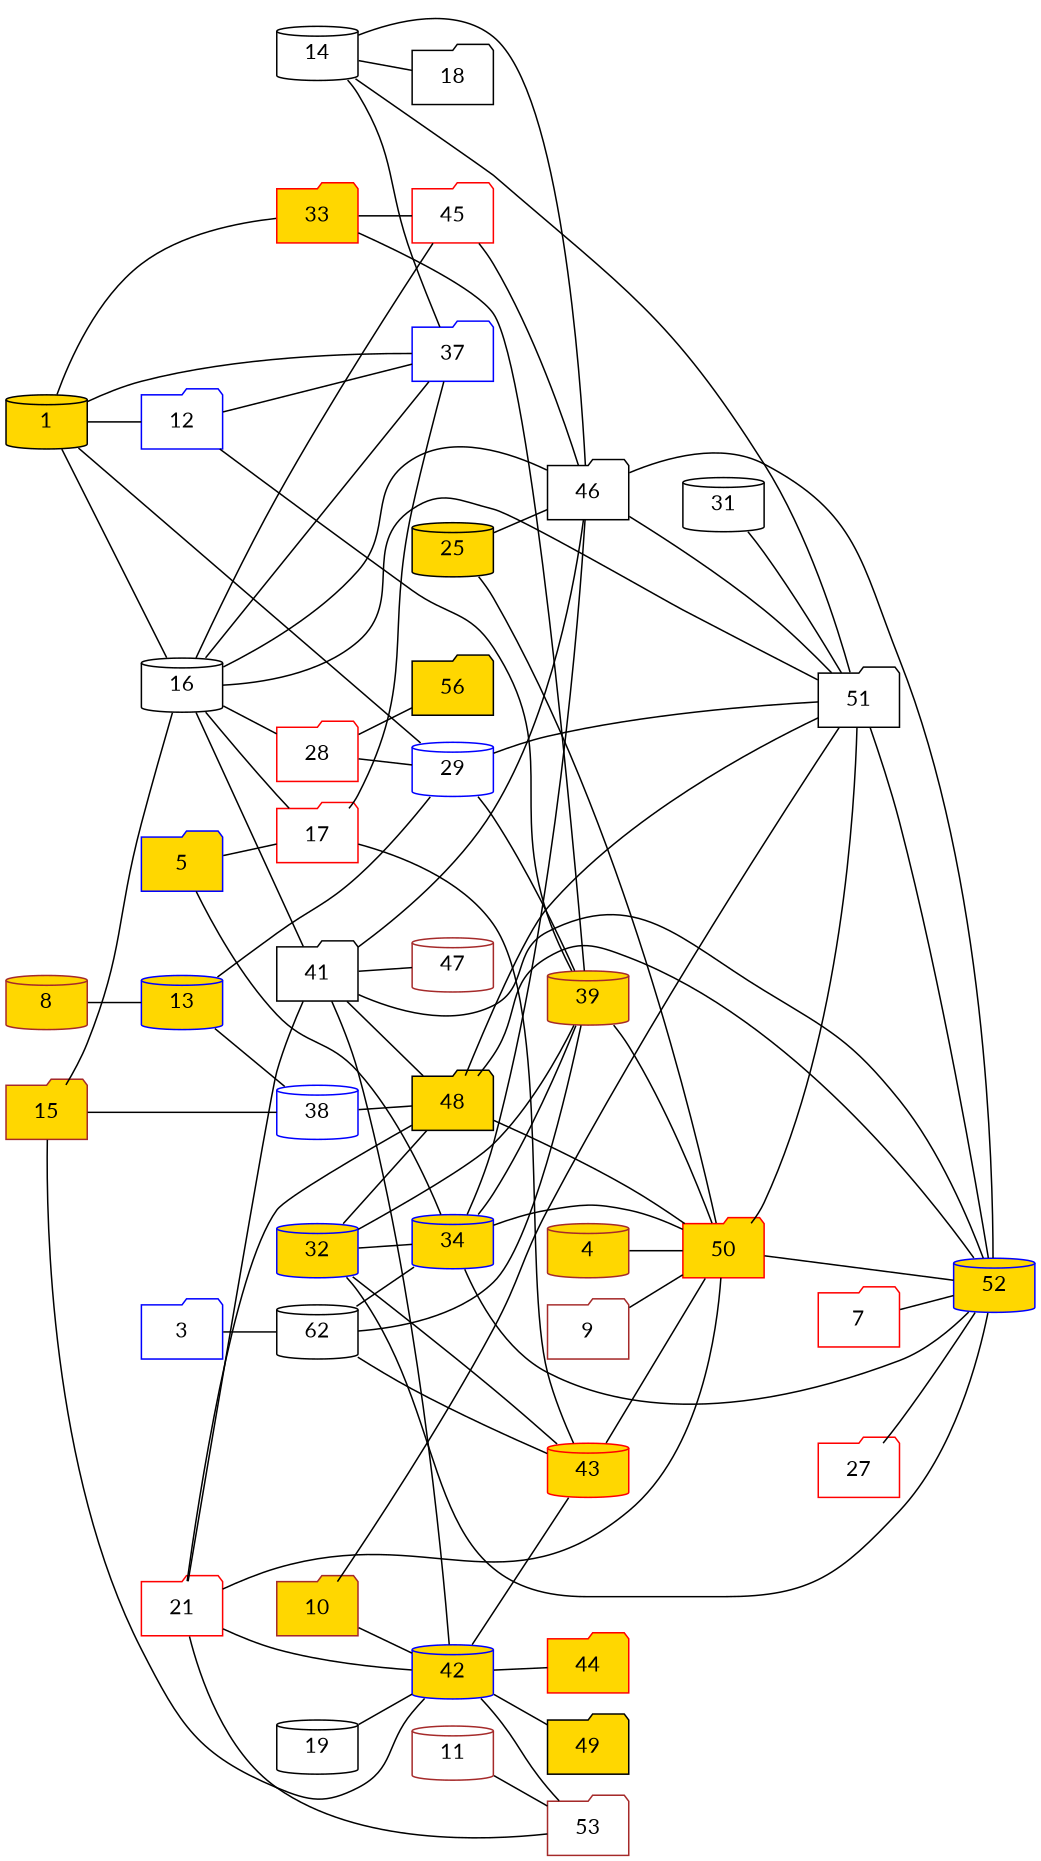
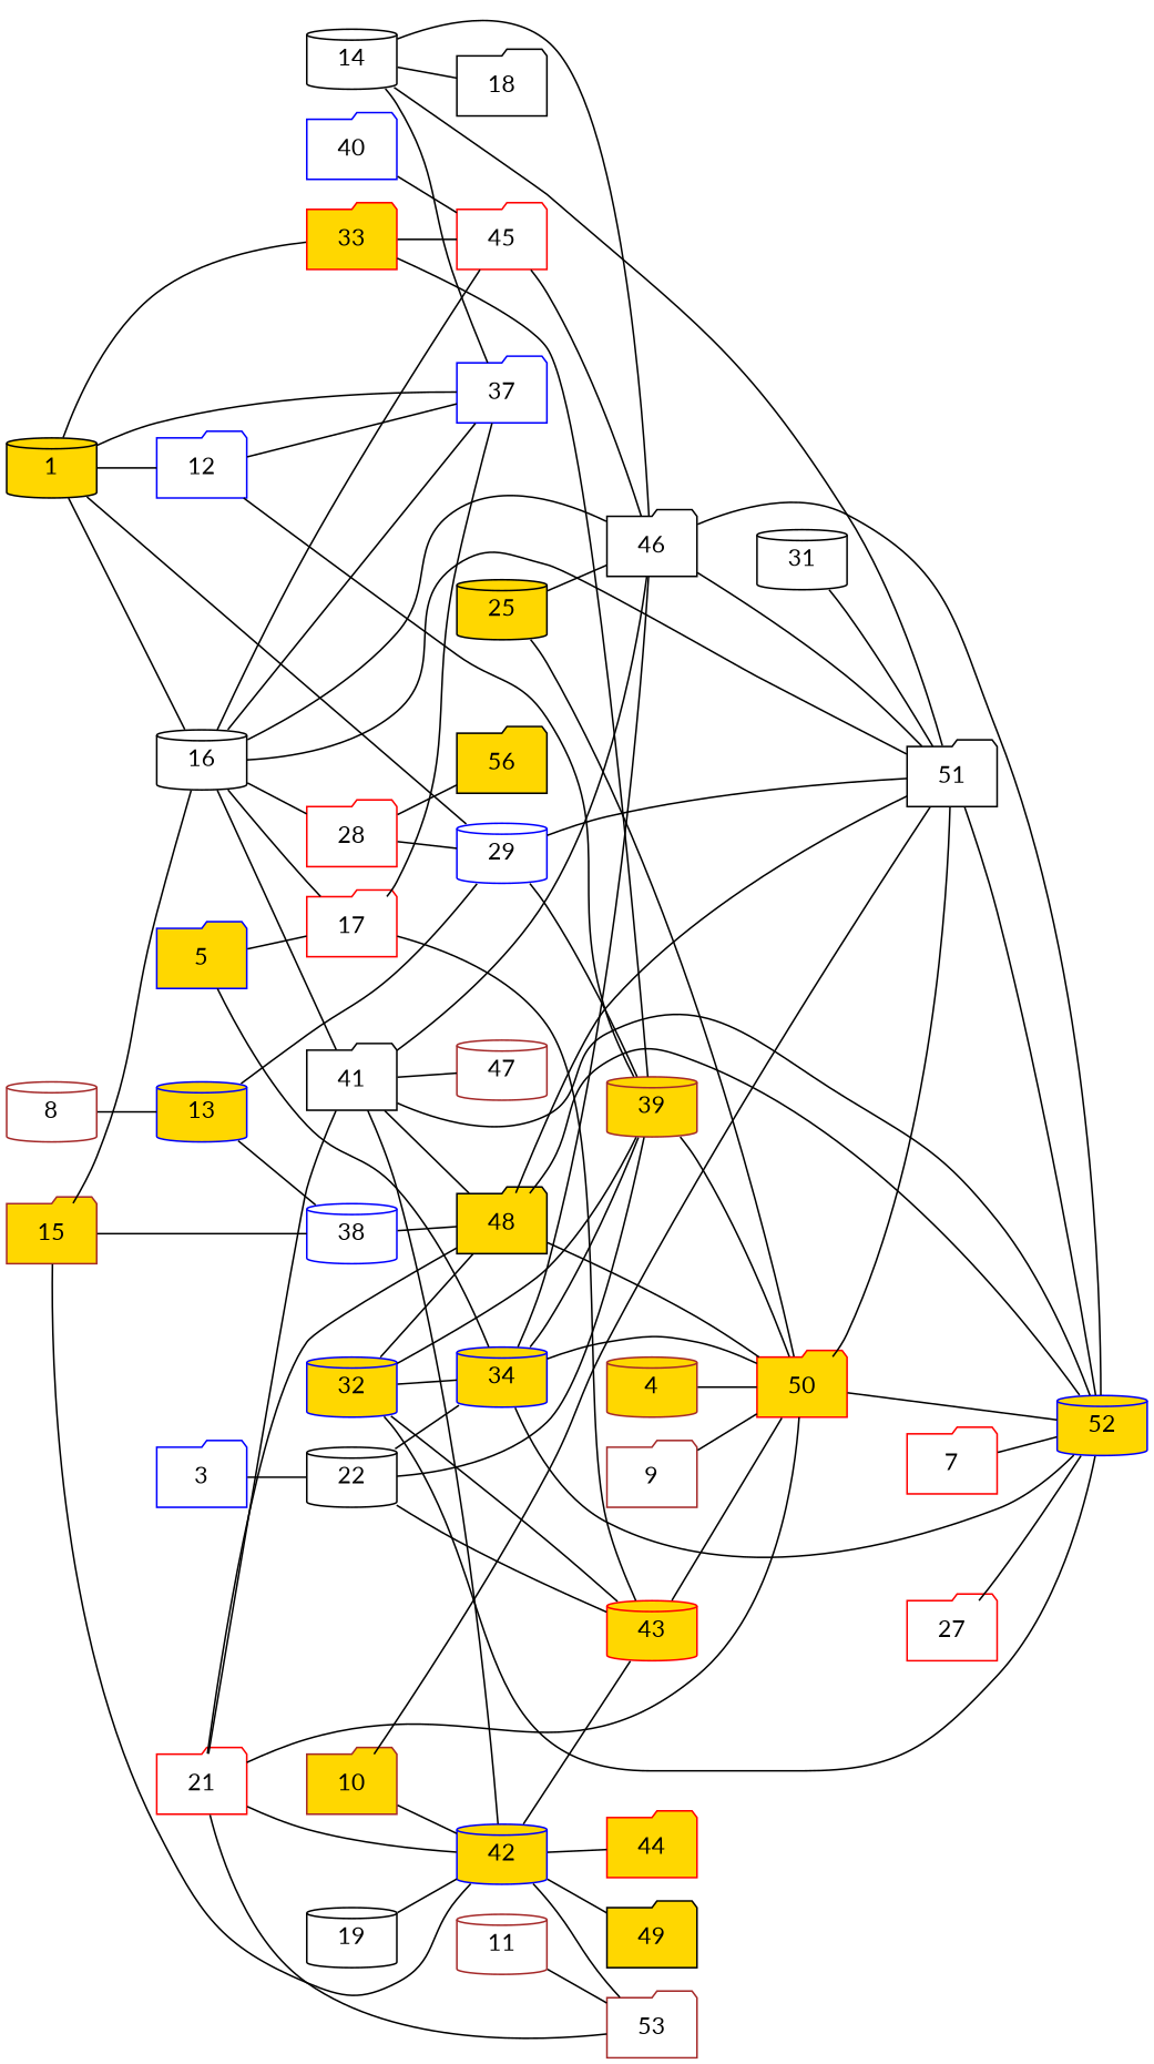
  graph {
    fontname=Lato
    rankdir=LR
    node [color=black fillcolor=white fontname=Lato shape=folder style=filled]
    edge [fontname=Lato weight=1.0]
    1 [fillcolor=gold shape=cylinder]
    12 [color=blue]
    16 [shape=cylinder]
    29 [color=blue shape=cylinder]
    33 [color=red fillcolor=gold]
    37 [color=blue]
    39 [color=brown fillcolor=gold shape=cylinder]
    17 [color=red]
    51
    46
    28 [color=red]
    41
    45 [color=red]
    3 [color=blue]
-   22 [shape=cylinder label=62]
+   22 [shape=cylinder]
    34 [color=blue fillcolor=gold shape=cylinder]
    43 [color=red fillcolor=gold shape=cylinder]
    4 [color=brown fillcolor=gold shape=cylinder]
    50 [color=red fillcolor=gold]
    52 [color=blue fillcolor=gold shape=cylinder]
    5 [color=blue fillcolor=gold]
    7 [color=red]
-   8 [color=brown fillcolor=gold shape=cylinder]
+   8 [color=brown shape=cylinder]
    13 [color=blue fillcolor=gold shape=cylinder]
    38 [color=blue shape=cylinder]
    9 [color=brown]
    10 [color=brown fillcolor=gold]
    42 [color=blue fillcolor=gold shape=cylinder]
    53 [color=brown]
    44 [color=red fillcolor=gold]
    49 [fillcolor=gold]
    11 [color=brown shape=cylinder]
    48 [fillcolor=gold]
    14 [shape=cylinder]
    18
    15 [color=brown fillcolor=gold]
    56 [fillcolor=gold]
    47 [color=brown shape=cylinder]
    19 [shape=cylinder]
    21 [color=red]
    25 [fillcolor=gold shape=cylinder]
    27 [color=red]
    31 [shape=cylinder]
    32 [color=blue fillcolor=gold shape=cylinder]
+   40 [color=blue]
    1 -- 12 [weight=2.0]
    1 -- 16
    1 -- 29
    1 -- 33
    1 -- 37
    12 -- 37
    12 -- 39
    16 -- 37
    16 -- 17
    16 -- 51
    16 -- 46
    16 -- 28
    16 -- 41
    16 -- 45
    29 -- 39
    29 -- 51
    33 -- 39
    33 -- 45
    39 -- 50
    17 -- 37
    17 -- 43
    51 -- 52
    46 -- 51
    46 -- 52
    28 -- 29
    28 -- 56
    41 -- 46
    41 -- 52
    41 -- 42 [weight=2.0]
    41 -- 48
    41 -- 47
    45 -- 46
    3 -- 22
    22 -- 39
    22 -- 34
    22 -- 43
    34 -- 39
    34 -- 46
    34 -- 50 [weight=2.0]
    34 -- 52 [weight=2.0]
    43 -- 50
    4 -- 50
    50 -- 51
    50 -- 52
    5 -- 17
    5 -- 34
    7 -- 52
    8 -- 13
    13 -- 29
    13 -- 38
    38 -- 48
    9 -- 50
    10 -- 51
    10 -- 42
    42 -- 43
    42 -- 53 [weight=2.0]
    42 -- 44
    42 -- 49
    11 -- 53
    48 -- 51
    48 -- 50
    48 -- 52
    14 -- 37
    14 -- 51
    14 -- 46
    14 -- 18
    15 -- 16
    15 -- 38
    15 -- 42
    19 -- 42
    21 -- 41
    21 -- 50
    21 -- 42
    21 -- 53 [weight=3.0]
    21 -- 48 [weight=2.0]
    25 -- 46
    25 -- 50
    27 -- 52
    31 -- 51
    32 -- 39
    32 -- 34 [weight=2.0]
    32 -- 43 [weight=2.0]
    32 -- 52
    32 -- 48
+   40 -- 45
  }
